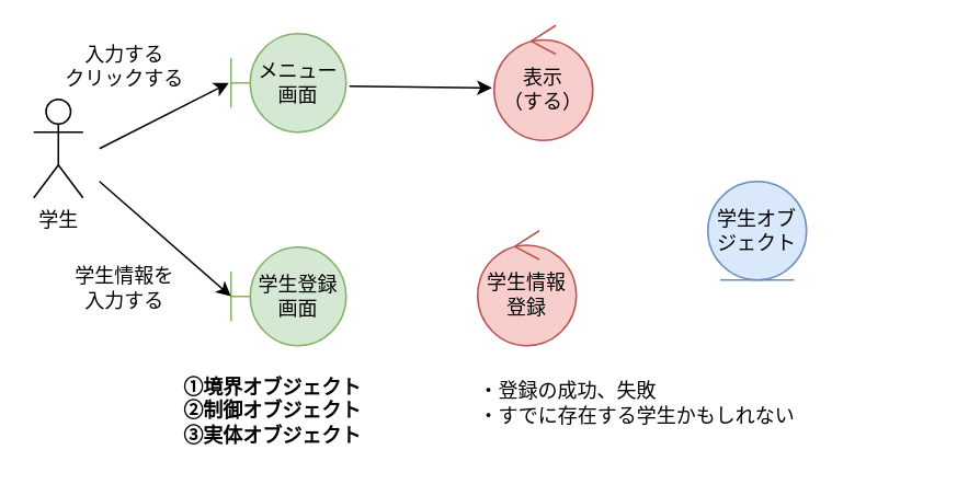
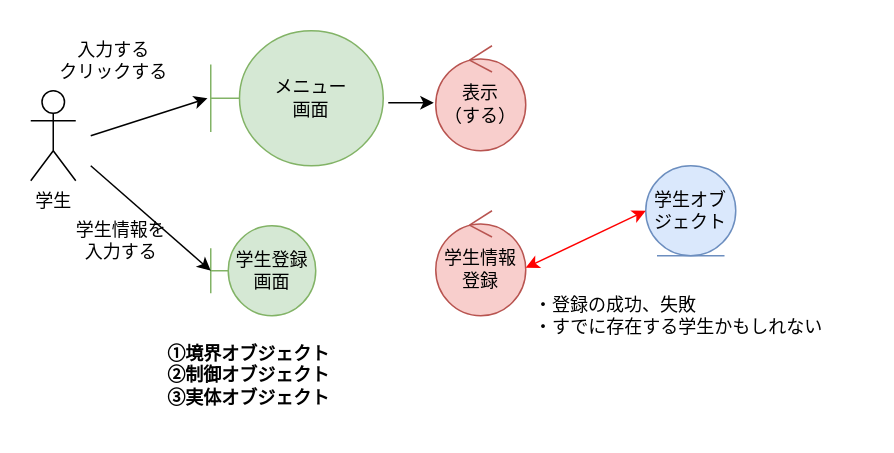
  <mxCell id="0" />
  <mxCell id="1" parent="0" />
  <mxCell id="2" value="学生" style="shape=umlActor;verticalLabelPosition=bottom;verticalAlign=top;html=1;outlineConnect=0;" vertex="1" parent="1"><mxGeometry x="20" y="60" width="30" height="60" as="geometry" /></mxCell>
- <mxCell id="3" value="メニュー&lt;div&gt;画面&lt;/div&gt;" style="shape=umlBoundary;whiteSpace=wrap;html=1;fillColor=#d5e8d4;strokeColor=#82b366;" vertex="1" parent="1"><mxGeometry x="140" y="20" width="70" height="60" as="geometry" /></mxCell>
+ <mxCell id="3" value="メニュー&lt;div&gt;画面&lt;/div&gt;" style="shape=umlBoundary;whiteSpace=wrap;html=1;fillColor=#d5e8d4;strokeColor=#82b366;" vertex="1" parent="1"><mxGeometry x="140" y="20" width="115" height="90" as="geometry" /></mxCell>
  <mxCell id="4" value="学生&lt;span style=&quot;background-color: transparent; color: light-dark(rgb(0, 0, 0), rgb(255, 255, 255));&quot;&gt;登録&lt;/span&gt;&lt;div&gt;&lt;span style=&quot;background-color: transparent; color: light-dark(rgb(0, 0, 0), rgb(255, 255, 255));&quot;&gt;画面&lt;/span&gt;&lt;/div&gt;" style="shape=umlBoundary;whiteSpace=wrap;html=1;fillColor=#d5e8d4;strokeColor=#82b366;" vertex="1" parent="1"><mxGeometry x="140" y="150" width="70" height="60" as="geometry" /></mxCell>
- <mxCell id="5" value="表示&lt;div&gt;（する）&lt;/div&gt;" style="ellipse;shape=umlControl;whiteSpace=wrap;html=1;fillColor=#f8cecc;strokeColor=#b85450;" vertex="1" parent="1"><mxGeometry x="300" y="15" width="60" height="70" as="geometry" /></mxCell>
+ <mxCell id="5" value="表示&lt;div&gt;（する）&lt;/div&gt;" style="ellipse;shape=umlControl;whiteSpace=wrap;html=1;fillColor=#f8cecc;strokeColor=#b85450;" vertex="1" parent="1"><mxGeometry x="290" y="30" width="60" height="70" as="geometry" /></mxCell>
  <mxCell id="6" value="学生情報&lt;div&gt;登録&lt;/div&gt;" style="ellipse;shape=umlControl;whiteSpace=wrap;html=1;fillColor=#f8cecc;strokeColor=#b85450;" vertex="1" parent="1"><mxGeometry x="290" y="140" width="60" height="70" as="geometry" /></mxCell>
  <mxCell id="7" value="学生オブジェクト" style="ellipse;shape=umlEntity;whiteSpace=wrap;html=1;fillColor=#dae8fc;strokeColor=#6c8ebf;" vertex="1" parent="1"><mxGeometry x="430" y="110" width="60" height="60" as="geometry" /></mxCell>
  <mxCell id="8" value="" style="endArrow=classic;html=1;rounded=0;entryX=-0.019;entryY=0.5;entryDx=0;entryDy=0;entryPerimeter=0;" edge="1" parent="1" target="3"><mxGeometry width="50" height="50" relative="1" as="geometry"><mxPoint x="60" y="90" as="sourcePoint" /><mxPoint x="360" y="190" as="targetPoint" /></mxGeometry></mxCell>
  <mxCell id="9" value="入力する&lt;div&gt;クリックする&lt;/div&gt;" style="text;html=1;align=center;verticalAlign=middle;resizable=0;points=[];autosize=1;strokeColor=none;fillColor=none;" vertex="1" parent="1"><mxGeometry x="20" y="20" width="110" height="40" as="geometry" /></mxCell>
  <mxCell id="10" value="" style="endArrow=classic;html=1;rounded=0;" edge="1" parent="1"><mxGeometry width="50" height="50" relative="1" as="geometry"><mxPoint x="60" y="110" as="sourcePoint" /><mxPoint x="140" y="180" as="targetPoint" /></mxGeometry></mxCell>
- <mxCell id="11" value="学生情報を&lt;div&gt;入力する&lt;/div&gt;" style="text;html=1;align=center;verticalAlign=middle;resizable=0;points=[];autosize=1;strokeColor=none;fillColor=none;" vertex="1" parent="1"><mxGeometry x="35" y="155" width="80" height="40" as="geometry" /></mxCell>
+ <mxCell id="11" value="学生情報を&lt;div&gt;入力する&lt;/div&gt;" style="text;html=1;align=center;verticalAlign=middle;resizable=0;points=[];autosize=1;strokeColor=none;fillColor=none;" vertex="1" parent="1"><mxGeometry x="40" y="140" width="80" height="40" as="geometry" /></mxCell>
  <mxCell id="12" value="" style="endArrow=classic;html=1;rounded=0;exitX=1.029;exitY=0.533;exitDx=0;exitDy=0;exitPerimeter=0;entryX=-0.022;entryY=0.543;entryDx=0;entryDy=0;entryPerimeter=0;" edge="1" parent="1" source="3" target="5"><mxGeometry width="50" height="50" relative="1" as="geometry"><mxPoint x="310" y="240" as="sourcePoint" /><mxPoint x="360" y="190" as="targetPoint" /></mxGeometry></mxCell>
- <mxCell id="14" value="・登録の成功、失敗&lt;div&gt;・すでに存在する学生かもしれない&lt;/div&gt;" style="text;html=1;align=left;verticalAlign=middle;resizable=0;points=[];autosize=1;strokeColor=none;fillColor=none;" vertex="1" parent="1"><mxGeometry x="289" y="225" width="220" height="40" as="geometry" /></mxCell>
+ <mxCell id="13" value="" style="endArrow=classic;startArrow=classic;html=1;rounded=0;entryX=0;entryY=0.5;entryDx=0;entryDy=0;exitX=1;exitY=0.543;exitDx=0;exitDy=0;exitPerimeter=0;fontColor=#000000;strokeColor=#FF0000;" edge="1" parent="1" source="6" target="7"><mxGeometry width="50" height="50" relative="1" as="geometry"><mxPoint x="310" y="240" as="sourcePoint" /><mxPoint x="360" y="190" as="targetPoint" /></mxGeometry></mxCell>
+ <mxCell id="14" value="・登録の成功、失敗&lt;div&gt;・すでに存在する学生かもしれない&lt;/div&gt;" style="text;html=1;align=left;verticalAlign=middle;resizable=0;points=[];autosize=1;strokeColor=none;fillColor=none;" vertex="1" parent="1"><mxGeometry x="354" y="190" width="220" height="40" as="geometry" /></mxCell>
  <mxCell id="15" value="&lt;b&gt;①境界オブジェクト&lt;/b&gt;&lt;div&gt;&lt;b&gt;②制御オブジェクト&lt;/b&gt;&lt;/div&gt;&lt;div&gt;&lt;b&gt;③実体オブジェクト&lt;/b&gt;&lt;/div&gt;" style="text;html=1;align=center;verticalAlign=middle;resizable=0;points=[];autosize=1;strokeColor=none;fillColor=none;" vertex="1" parent="1"><mxGeometry x="100" y="220" width="130" height="60" as="geometry" /></mxCell>
